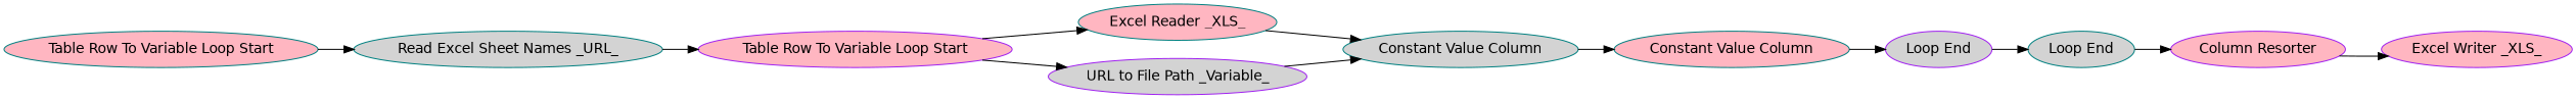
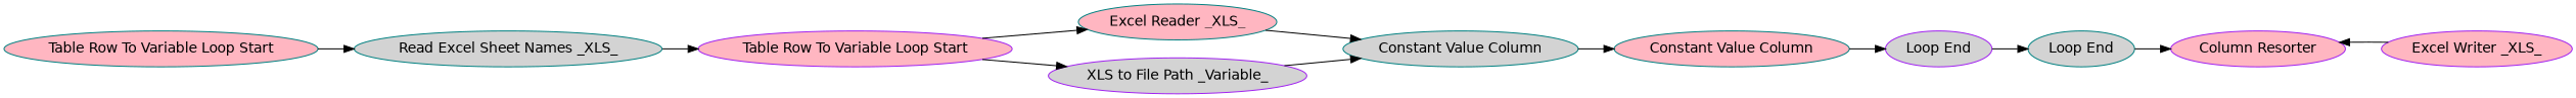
  digraph {
    fontname="DejaVu Sans"
    rankdir=LR
    node [color=teal fillcolor=lightpink fontname="DejaVu Sans" style=filled]
    edge [fontname="DejaVu Sans"]
-   n1 [fillcolor=lightgrey label="Read Excel Sheet Names _URL_"]
+   n1 [fillcolor=lightgrey label="Read Excel Sheet Names _XLS_"]
    n2 [color=purple label="Table Row To Variable Loop Start"]
    n3 [label="Excel Reader _XLS_"]
-   n4 [color=purple fillcolor=lightgrey label="URL to File Path _Variable_"]
+   n4 [color=purple fillcolor=lightgrey label="XLS to File Path _Variable_"]
    n5 [fillcolor=lightgrey label="Constant Value Column"]
    n6 [label="Constant Value Column"]
    n7 [color=purple fillcolor=lightgrey label="Loop End"]
    n8 [fillcolor=lightgrey label="Loop End"]
    n9 [color=purple label="Column Resorter"]
    n10 [color=purple label="Excel Writer _XLS_"]
    n11 [label="Table Row To Variable Loop Start"]
    n1 -> n2
    n2 -> n3
    n2 -> n4
    n3 -> n5
    n4 -> n5
    n5 -> n6
    n6 -> n7
    n7 -> n8
    n8 -> n9
-   n9 -> n10
+   n10 -> n9
    n11 -> n1
  }
